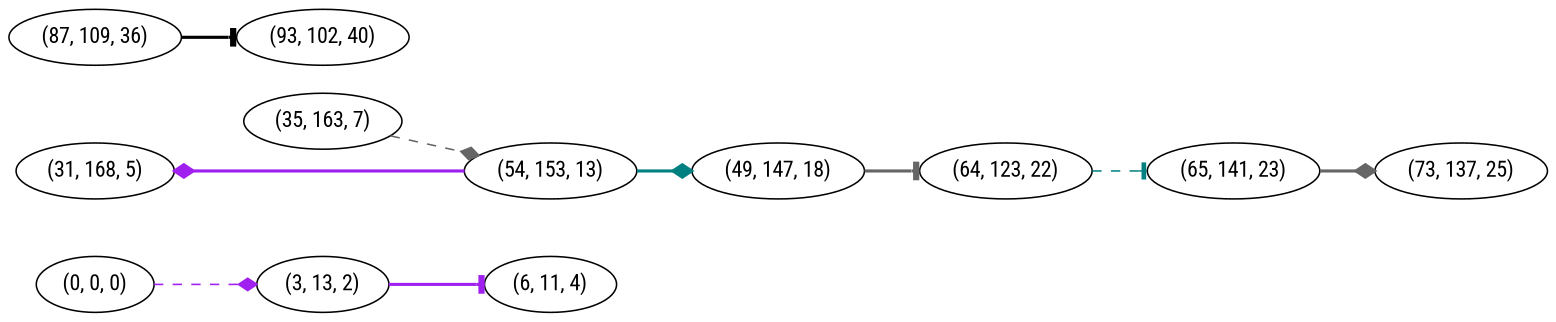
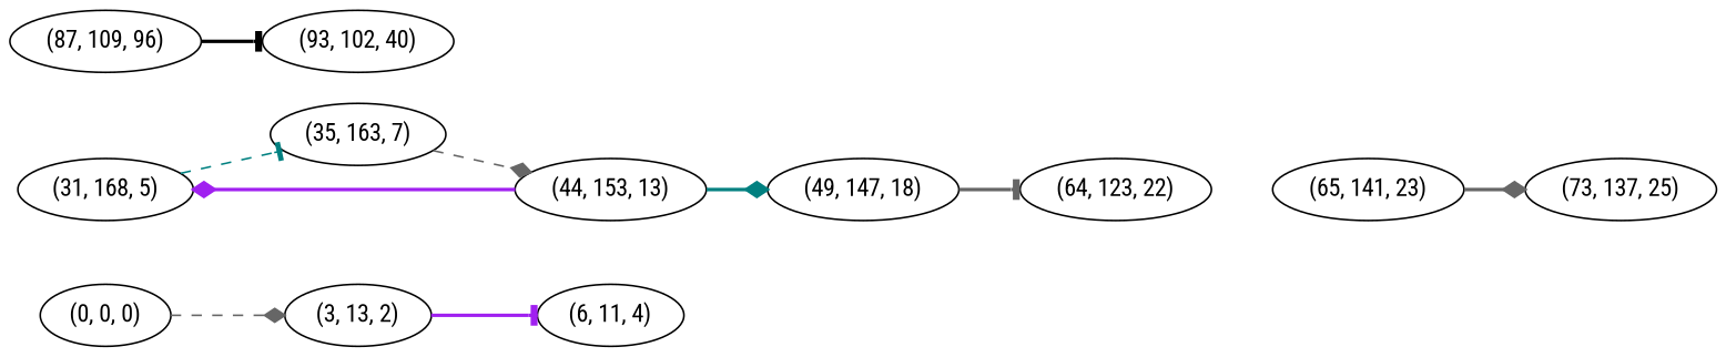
  digraph {
    fontname="Roboto Condensed"
    rankdir=LR
    node [fontname="Roboto Condensed"]
    edge [arrowhead=diamond color=purple fontname="Roboto Condensed" style=bold]
    "(0, 0, 0)"
    "(3, 13, 2)"
    "(6, 11, 4)"
    "(31, 168, 5)"
    "(35, 163, 7)"
-   "(44, 153, 13)" [label="(54, 153, 13)"]
+   "(44, 153, 13)"
    "(49, 147, 18)"
    n8 [label="(64, 123, 22)"]
    "(65, 141, 23)"
    "(73, 137, 25)"
-   "(87, 109, 36)"
+   "(87, 109, 36)" [label="(87, 109, 96)"]
    "(93, 102, 40)"
-   "(0, 0, 0)" -> "(3, 13, 2)" [style=dashed]
+   "(0, 0, 0)" -> "(3, 13, 2)" [color=gray40 style=dashed]
    "(3, 13, 2)" -> "(6, 11, 4)" [arrowhead=tee]
+   "(31, 168, 5)" -> "(35, 163, 7)" [arrowhead=tee color=teal style=dashed]
    "(35, 163, 7)" -> "(44, 153, 13)" [color=gray40 style=dashed]
    "(44, 153, 13)" -> "(31, 168, 5)"
    "(44, 153, 13)" -> "(49, 147, 18)" [color=teal]
    "(49, 147, 18)" -> n8 [arrowhead=tee color=gray40]
-   n8 -> "(65, 141, 23)" [arrowhead=tee color=teal style=dashed]
    "(65, 141, 23)" -> "(73, 137, 25)" [color=gray40]
    "(87, 109, 36)" -> "(93, 102, 40)" [arrowhead=tee color=black]
  }
